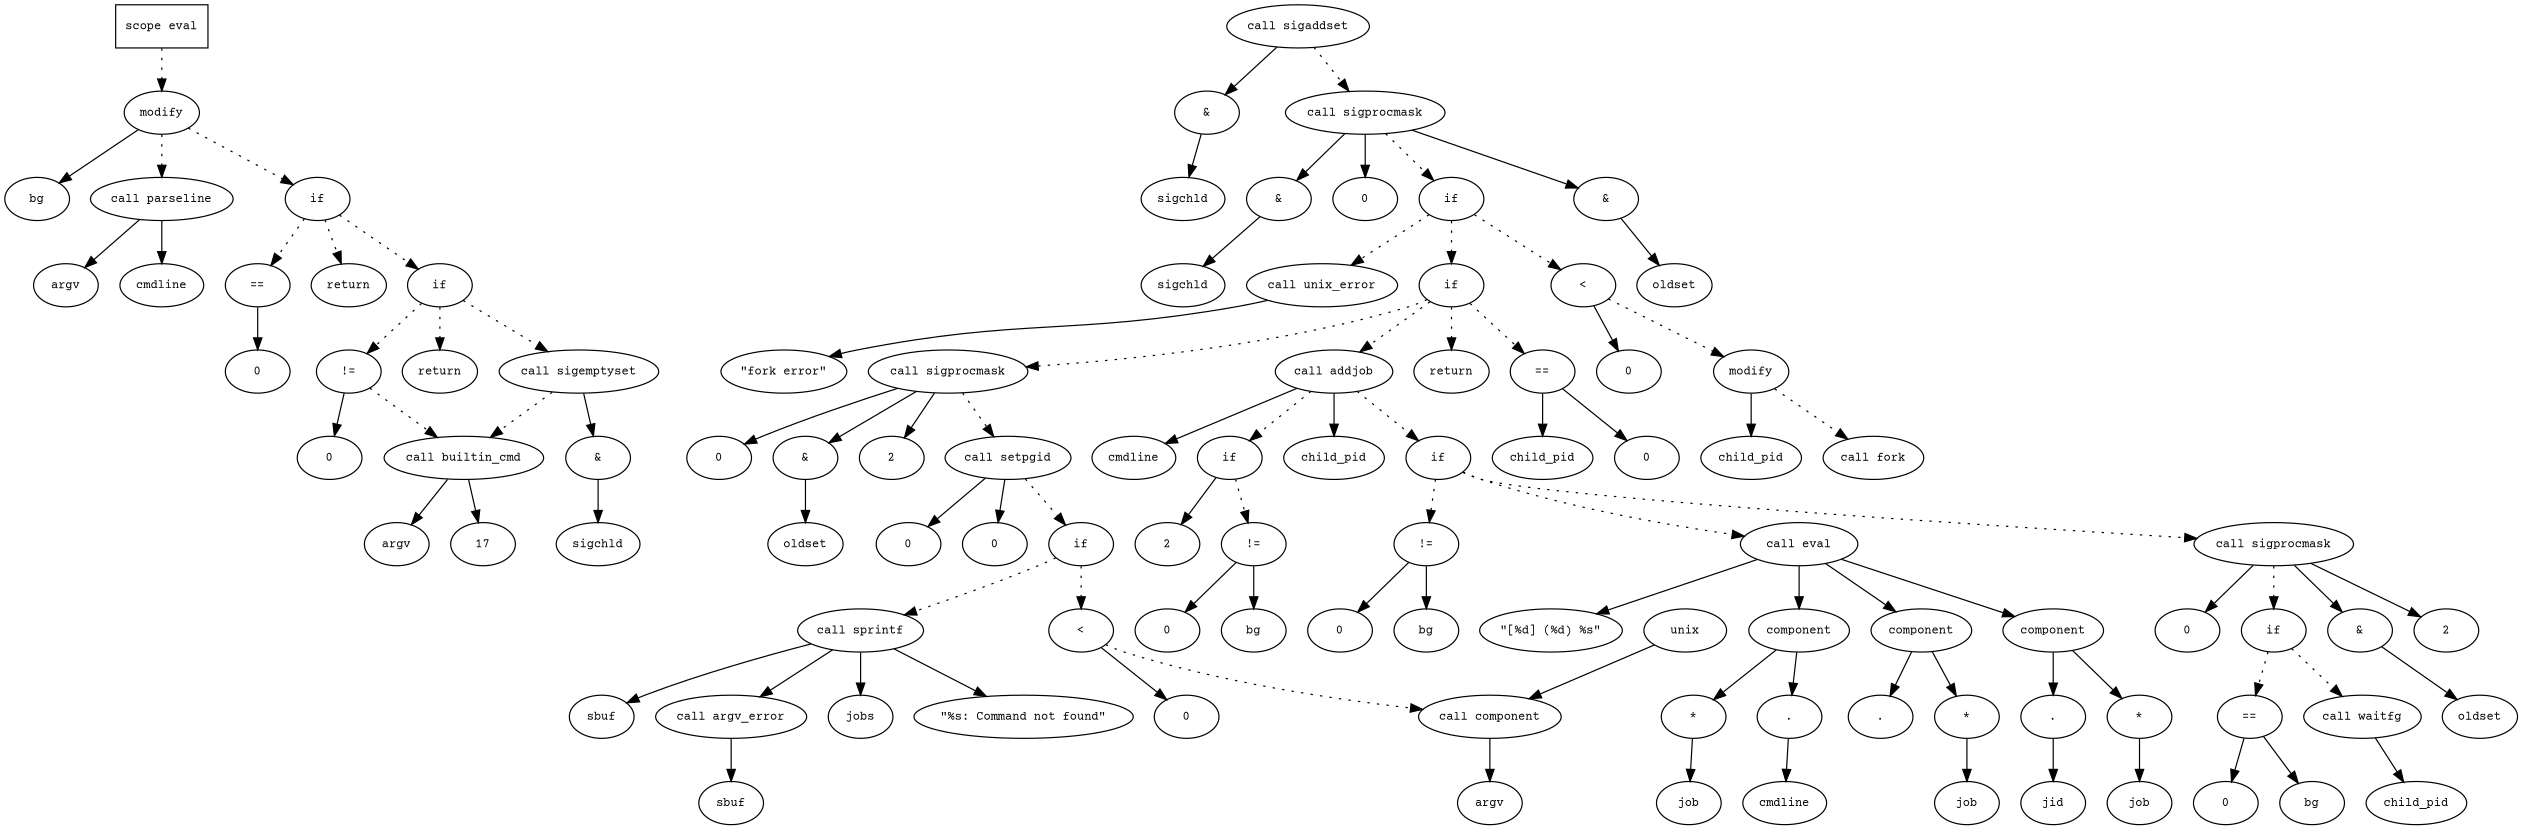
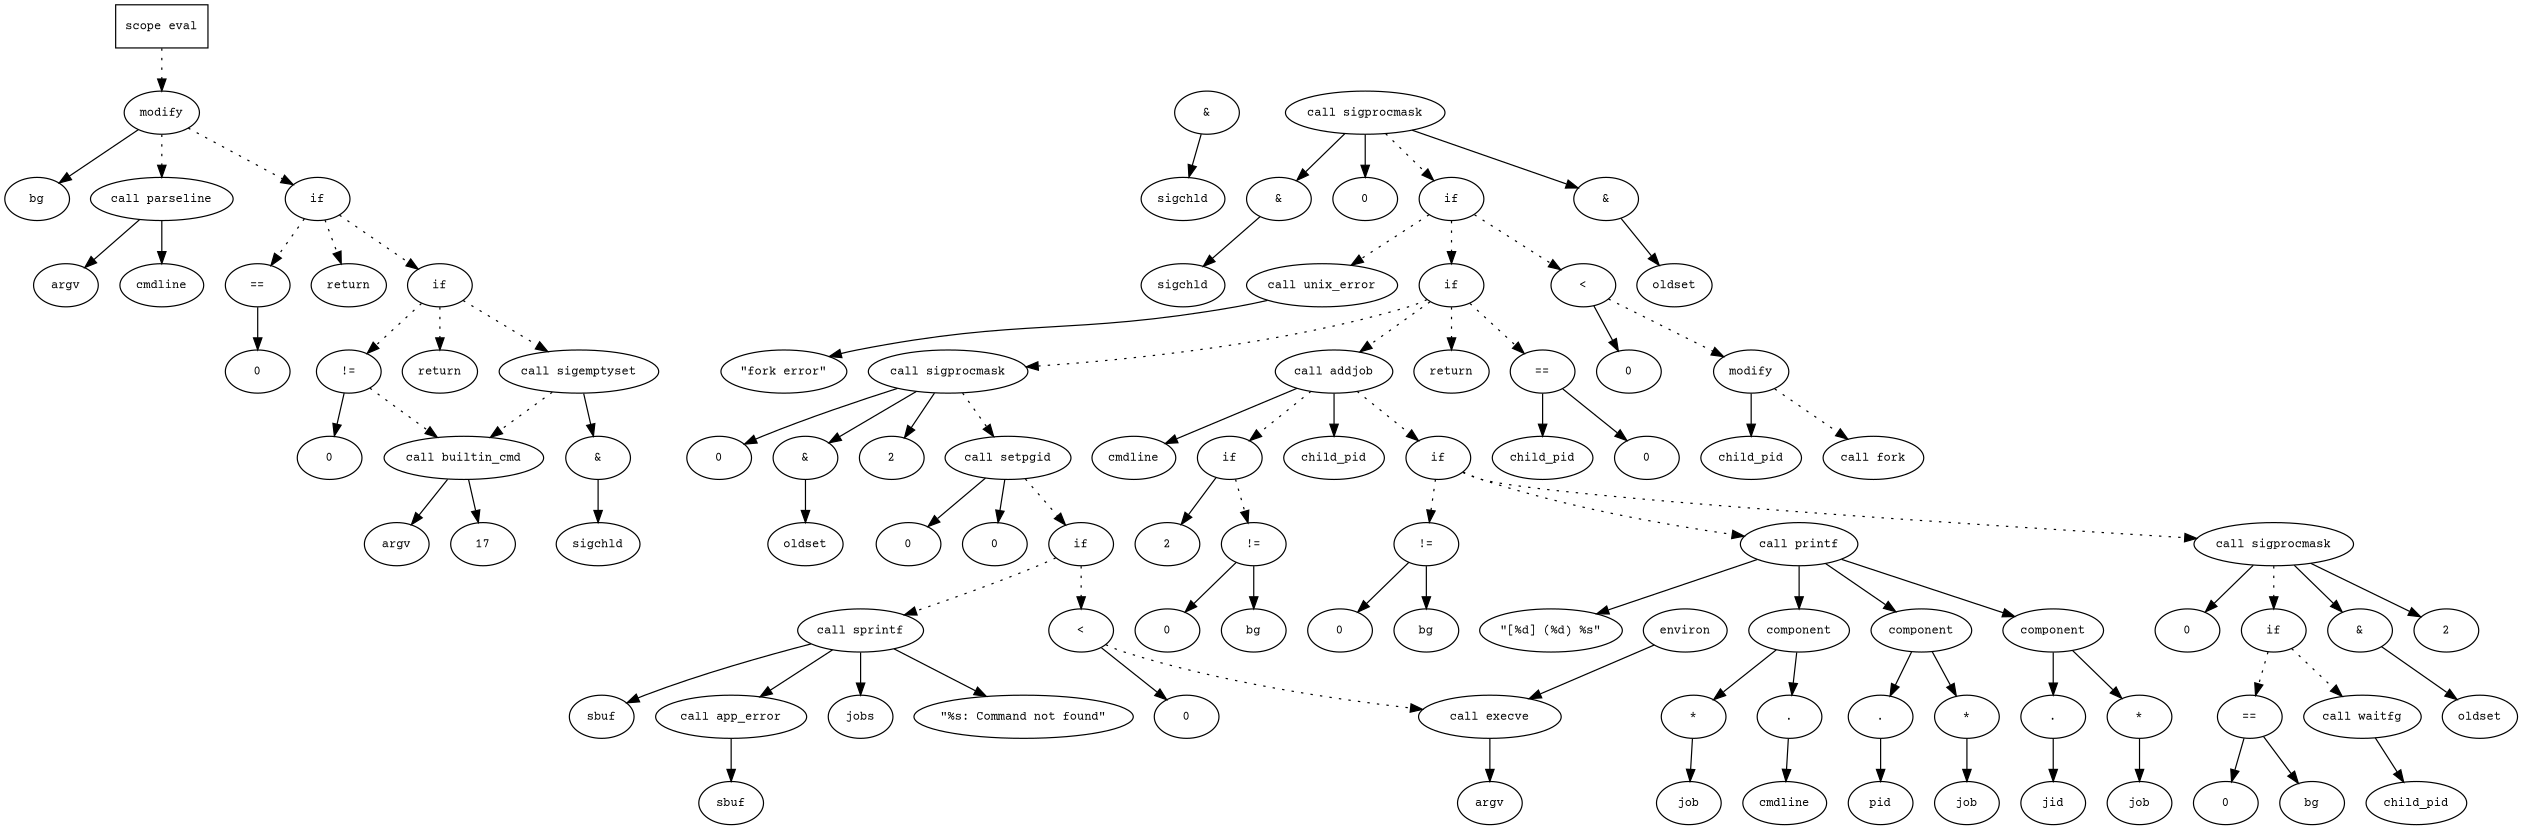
  digraph {
    fontname="Courier Prime"
    fontsize=10
    node [fontname="Courier Prime" fontsize=10 shape=ellipse]
    edge [fontname="Courier Prime" fontsize=10]
    n1 [label="scope eval" shape=box]
    n2 [label=modify]
    n3 [label=bg]
    n4 [label="call parseline"]
    n5 [label=if]
    n6 [label=argv]
    n7 [label=cmdline]
    n8 [label="=="]
    n9 [label=return]
    n10 [label=if]
    n11 [label=0]
    n12 [label="!="]
    n13 [label=return]
    n14 [label="call sigemptyset"]
    n15 [label="call builtin_cmd"]
    n16 [label=0]
    n17 [label="&"]
    n18 [label=argv]
    n19 [label=17]
    n20 [label=sigchld]
-   n21 [label="call sigaddset"]
    n22 [label="&"]
    n23 [label="call sigprocmask"]
    n24 [label=sigchld]
    n25 [label="&"]
    n26 [label="&"]
    n27 [label=0]
    n28 [label=if]
    n29 [label=oldset]
    n30 [label=sigchld]
    n31 [label="<"]
    n32 [label="call unix_error"]
    n33 [label=if]
    n34 [label=modify]
    n35 [label=0]
    n36 [label="\"fork error\""]
    n37 [label="=="]
    n38 [label="call sigprocmask"]
    n39 [label="call addjob"]
    n40 [label=return]
    n41 [label=child_pid]
    n42 [label="call fork"]
    n43 [label=child_pid]
    n44 [label=0]
    n45 [label=0]
    n46 [label="&"]
    n47 [label=2]
    n48 [label="call setpgid"]
    n49 [label=cmdline]
    n50 [label=if]
    n51 [label=child_pid]
    n52 [label=if]
    n53 [label=oldset]
    n54 [label=0]
    n55 [label=0]
    n56 [label=if]
    n57 [label="<"]
    n58 [label="call sprintf"]
-   n59 [label="call component"]
+   n59 [label="call execve"]
    n60 [label=0]
    n61 [label="\"%s: Command not found\""]
    n62 [label=sbuf]
-   n63 [label="call argv_error"]
+   n63 [label="call app_error"]
    n64 [label=jobs]
    n65 [label=argv]
-   n66 [label=unix]
+   n66 [label=environ]
    n67 [label=sbuf]
    n68 [label="!="]
    n69 [label=2]
    n70 [label="!="]
-   n71 [label="call eval"]
+   n71 [label="call printf"]
    n72 [label="call sigprocmask"]
    n73 [label=bg]
    n74 [label=0]
    n75 [label=bg]
    n76 [label=0]
    n77 [label=component]
    n78 [label=component]
    n79 [label=component]
    n80 [label="\"[%d] (%d) %s\""]
    n81 [label=0]
    n82 [label="&"]
    n83 [label=2]
    n84 [label=if]
    n85 [label="*"]
    n86 [label="."]
    n87 [label="*"]
    n88 [label="."]
    n89 [label="*"]
    n90 [label="."]
    n91 [label=job]
    n92 [label=cmdline]
    n93 [label=job]
+   n94 [label=pid]
    n95 [label=job]
    n96 [label=jid]
    n97 [label=oldset]
    n98 [label="=="]
    n99 [label="call waitfg"]
    n100 [label=bg]
    n101 [label=0]
    n102 [label=child_pid]
    n1 -> n2 [style=dotted]
    n2 -> n3
    n2 -> n4 [style=dotted]
    n2 -> n5 [style=dotted]
    n4 -> n6
    n4 -> n7
    n5 -> n8 [style=dotted]
    n5 -> n9 [style=dotted]
    n5 -> n10 [style=dotted]
    n8 -> n11
    n10 -> n12 [style=dotted]
    n10 -> n13 [style=dotted]
    n10 -> n14 [style=dotted]
    n12 -> n15 [style=dotted]
    n12 -> n16
    n14 -> n15 [style=dotted]
    n14 -> n17
    n15 -> n18
    n15 -> n19
    n17 -> n20
-   n21 -> n22
-   n21 -> n23 [style=dotted]
    n22 -> n24
    n23 -> n25
    n23 -> n26
    n23 -> n27
    n23 -> n28 [style=dotted]
    n25 -> n29
    n26 -> n30
    n28 -> n31 [style=dotted]
    n28 -> n32 [style=dotted]
    n28 -> n33 [style=dotted]
    n31 -> n34 [style=dotted]
    n31 -> n35
    n32 -> n36
    n33 -> n37 [style=dotted]
    n33 -> n38 [style=dotted]
    n33 -> n39 [style=dotted]
    n33 -> n40 [style=dotted]
    n34 -> n41
    n34 -> n42 [style=dotted]
    n37 -> n43
    n37 -> n44
    n38 -> n45
    n38 -> n46
    n38 -> n47
    n38 -> n48 [style=dotted]
    n39 -> n49
    n39 -> n50 [style=dotted]
    n39 -> n51
    n39 -> n52 [style=dotted]
    n46 -> n53
    n48 -> n54
    n48 -> n55
    n48 -> n56 [style=dotted]
    n50 -> n68 [style=dotted]
    n50 -> n69
    n52 -> n70 [style=dotted]
    n52 -> n71 [style=dotted]
    n52 -> n72 [style=dotted]
    n56 -> n57 [style=dotted]
    n56 -> n58 [style=dotted]
    n57 -> n59 [style=dotted]
    n57 -> n60
    n58 -> n61
    n58 -> n62
    n58 -> n63 [style=solid]
    n58 -> n64
    n59 -> n65
    n63 -> n67
    n66 -> n59
    n68 -> n73
    n68 -> n74
    n70 -> n75
    n70 -> n76
    n71 -> n77
    n71 -> n78
    n71 -> n79
    n71 -> n80
    n72 -> n81
    n72 -> n82
    n72 -> n83
    n72 -> n84 [style=dotted]
    n77 -> n85
    n77 -> n86
    n78 -> n87
    n78 -> n88
    n79 -> n89
    n79 -> n90
    n82 -> n97
    n84 -> n98 [style=dotted]
    n84 -> n99 [style=dotted]
    n85 -> n91
    n86 -> n92
    n87 -> n93
+   n88 -> n94
    n89 -> n95
    n90 -> n96
    n98 -> n100
    n98 -> n101
    n99 -> n102
  }
